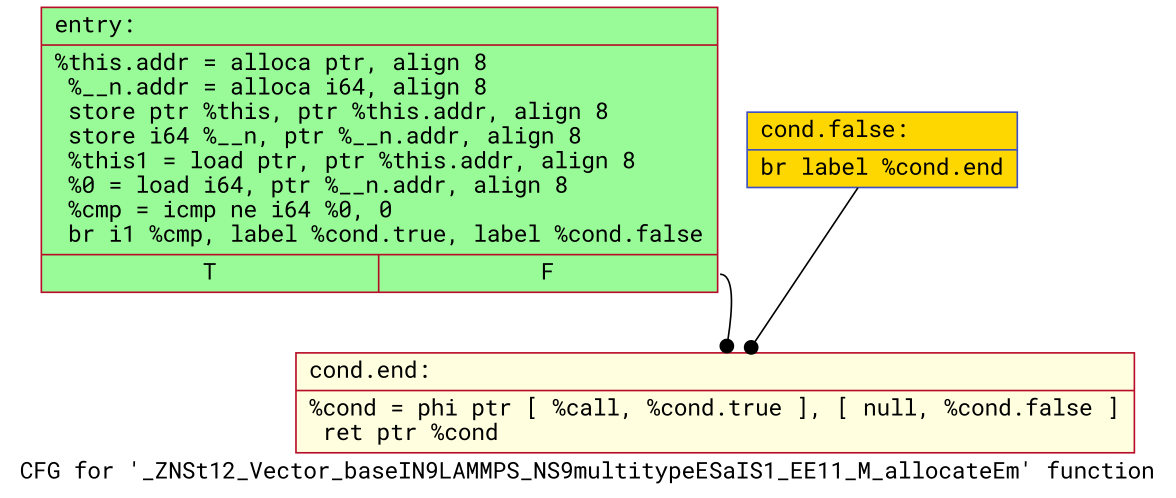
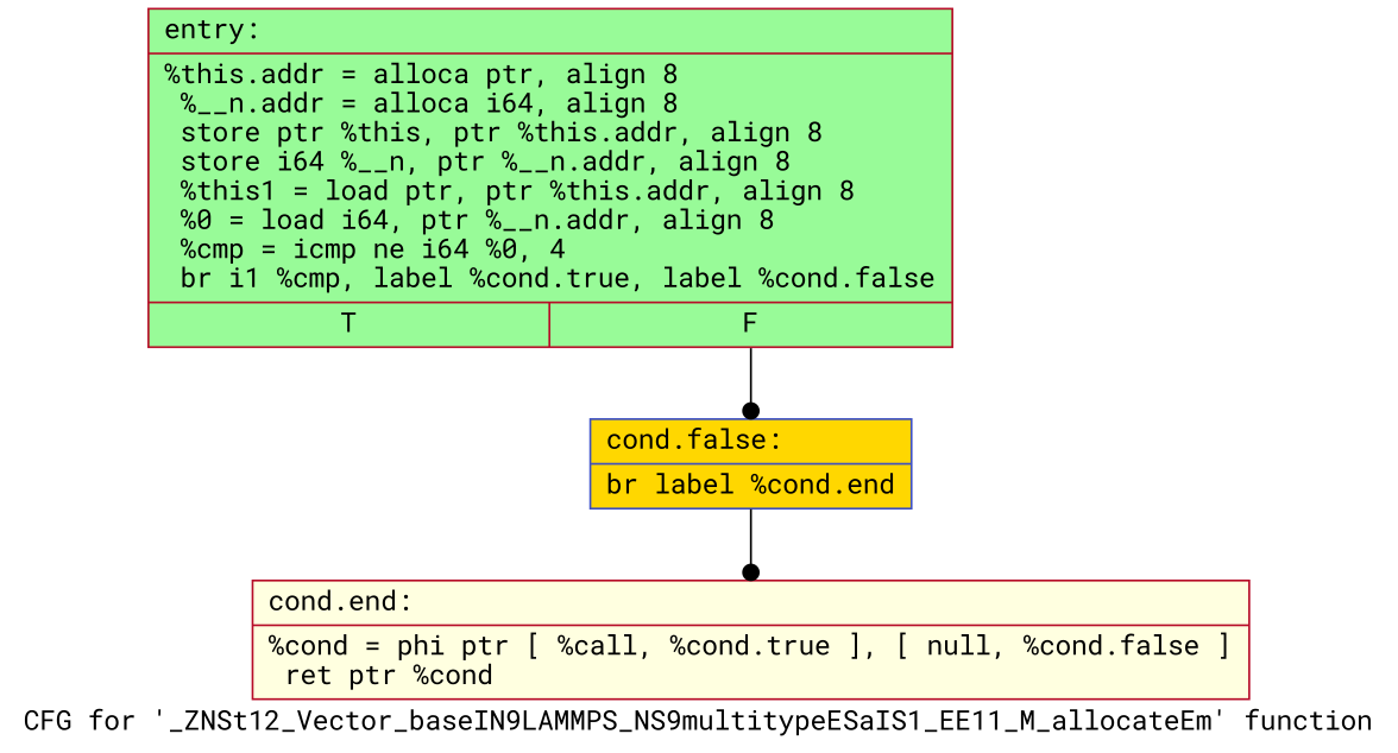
  digraph {
    fontname="Roboto Mono"
    label="CFG for '_ZNSt12_Vector_baseIN9LAMMPS_NS9multitypeESaIS1_EE11_M_allocateEm' function"
    node [color="#b70d28ff" fontname="Roboto Mono" shape=record style=filled]
    edge [arrowhead=dot fontname="Roboto Mono"]
-   n1 [fillcolor=palegreen label="{entry:\l|  %this.addr = alloca ptr, align 8\l  %__n.addr = alloca i64, align 8\l  store ptr %this, ptr %this.addr, align 8\l  store i64 %__n, ptr %__n.addr, align 8\l  %this1 = load ptr, ptr %this.addr, align 8\l  %0 = load i64, ptr %__n.addr, align 8\l  %cmp = icmp ne i64 %0, 0\l  br i1 %cmp, label %cond.true, label %cond.false\l|{<s0>T|<s1>F}}"]
+   n1 [fillcolor=palegreen label="{entry:\l|  %this.addr = alloca ptr, align 8\l  %__n.addr = alloca i64, align 8\l  store ptr %this, ptr %this.addr, align 8\l  store i64 %__n, ptr %__n.addr, align 8\l  %this1 = load ptr, ptr %this.addr, align 8\l  %0 = load i64, ptr %__n.addr, align 8\l  %cmp = icmp ne i64 %0, 4\l  br i1 %cmp, label %cond.true, label %cond.false\l|{<s0>T|<s1>F}}"]
    n2 [color="#3d50c3ff" fillcolor=gold label="{cond.false:\l|  br label %cond.end\l}"]
    n3 [fillcolor=lightyellow label="{cond.end:\l|  %cond = phi ptr [ %call, %cond.true ], [ null, %cond.false ]\l  ret ptr %cond\l}"]
-   n1 -> n3 [tailport=s1]
+   n1 -> n2 [tailport=s1]
    n2 -> n3
  }
